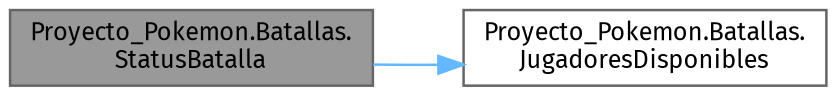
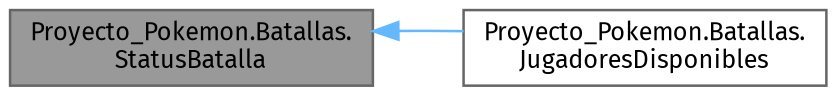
  digraph {
    rankdir=LR
    fontname="Fira Sans"
    node [fontname="Fira Sans" fontsize=10 shape=box style=filled]
    n1 [color=gray40 fillcolor=grey60 fontcolor=black height=0.2 label="Proyecto_Pokemon.Batallas.\lStatusBatalla" width=0.4]
    n2 [color=grey40 fillcolor=white height=0.2 label="Proyecto_Pokemon.Batallas.\lJugadoresDisponibles" width=0.4]
-   n1 -> n2 [color=steelblue1 fontname="Fira Sans" fontsize=10 labelfontname=Helvetica labelfontsize=10 style=solid]
+   n2 -> n1 [color=steelblue1 fontname="Fira Sans" fontsize=10 labelfontname=Helvetica labelfontsize=10 style=solid]
  }
